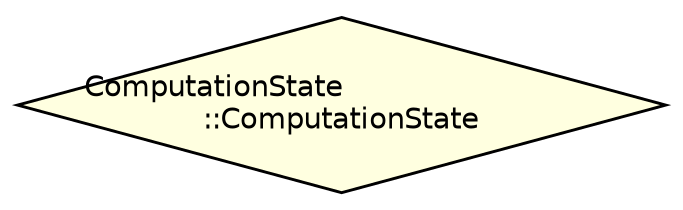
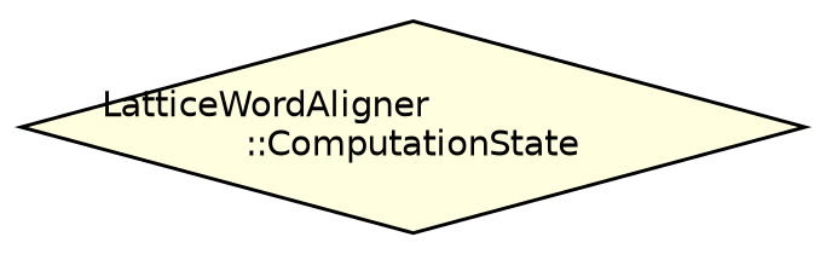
  digraph {
    rankdir=LR
-   n1 [color=black fillcolor=lightyellow fontname=Helvetica fontsize=10 height=0.2 label="ComputationState\l::ComputationState" shape=diamond style=filled width=0.4]
+   n1 [color=black fillcolor=lightyellow fontname=Helvetica fontsize=10 height=0.2 label="LatticeWordAligner\l::ComputationState" shape=diamond style=filled width=0.4]
  }
